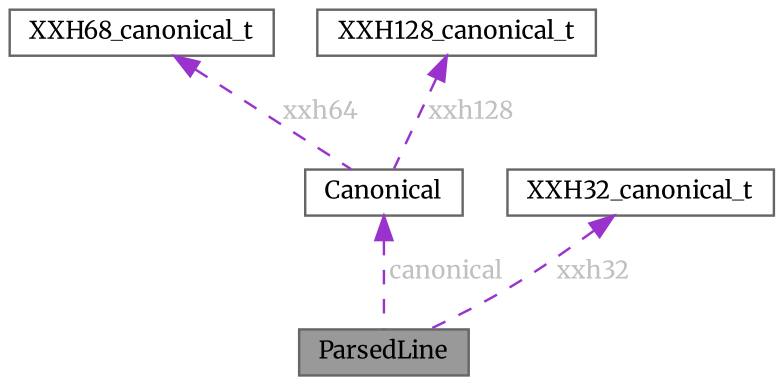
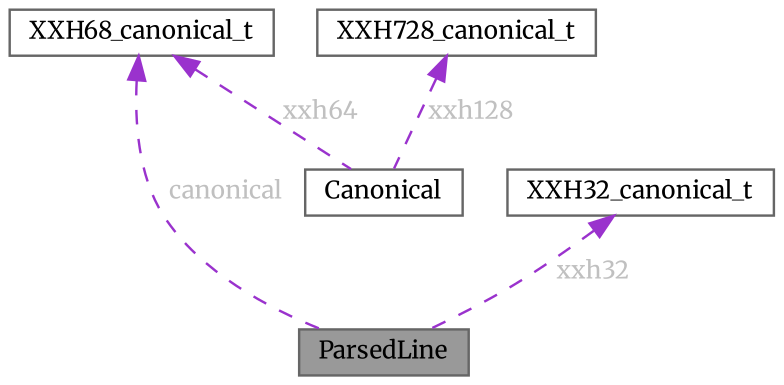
  digraph {
    fontname=Merriweather
    node [color=gray40 fillcolor=white fontname=Merriweather fontsize=10 shape=box style=filled]
    edge [color=darkorchid3 dir=back fontcolor=grey fontname=Merriweather fontsize=10 labelfontname=Helvetica labelfontsize=10 style=dashed]
    n1 [fillcolor=grey60 fontcolor=black height=0.2 label=ParsedLine width=0.4]
    n2 [height=0.2 label=Canonical width=0.4]
    n3 [height=0.2 label=XXH32_canonical_t width=0.4]
    n4 [height=0.2 label=XXH68_canonical_t width=0.4]
-   n5 [height=0.2 label=XXH128_canonical_t width=0.4]
-   n2 -> n1 [label=" canonical"]
+   n5 [height=0.2 label=XXH728_canonical_t width=0.4]
+   n4 -> n1 [label=" canonical"]
    n3 -> n1 [label=" xxh32"]
    n4 -> n2 [label=" xxh64"]
    n5 -> n2 [label=" xxh128"]
  }
